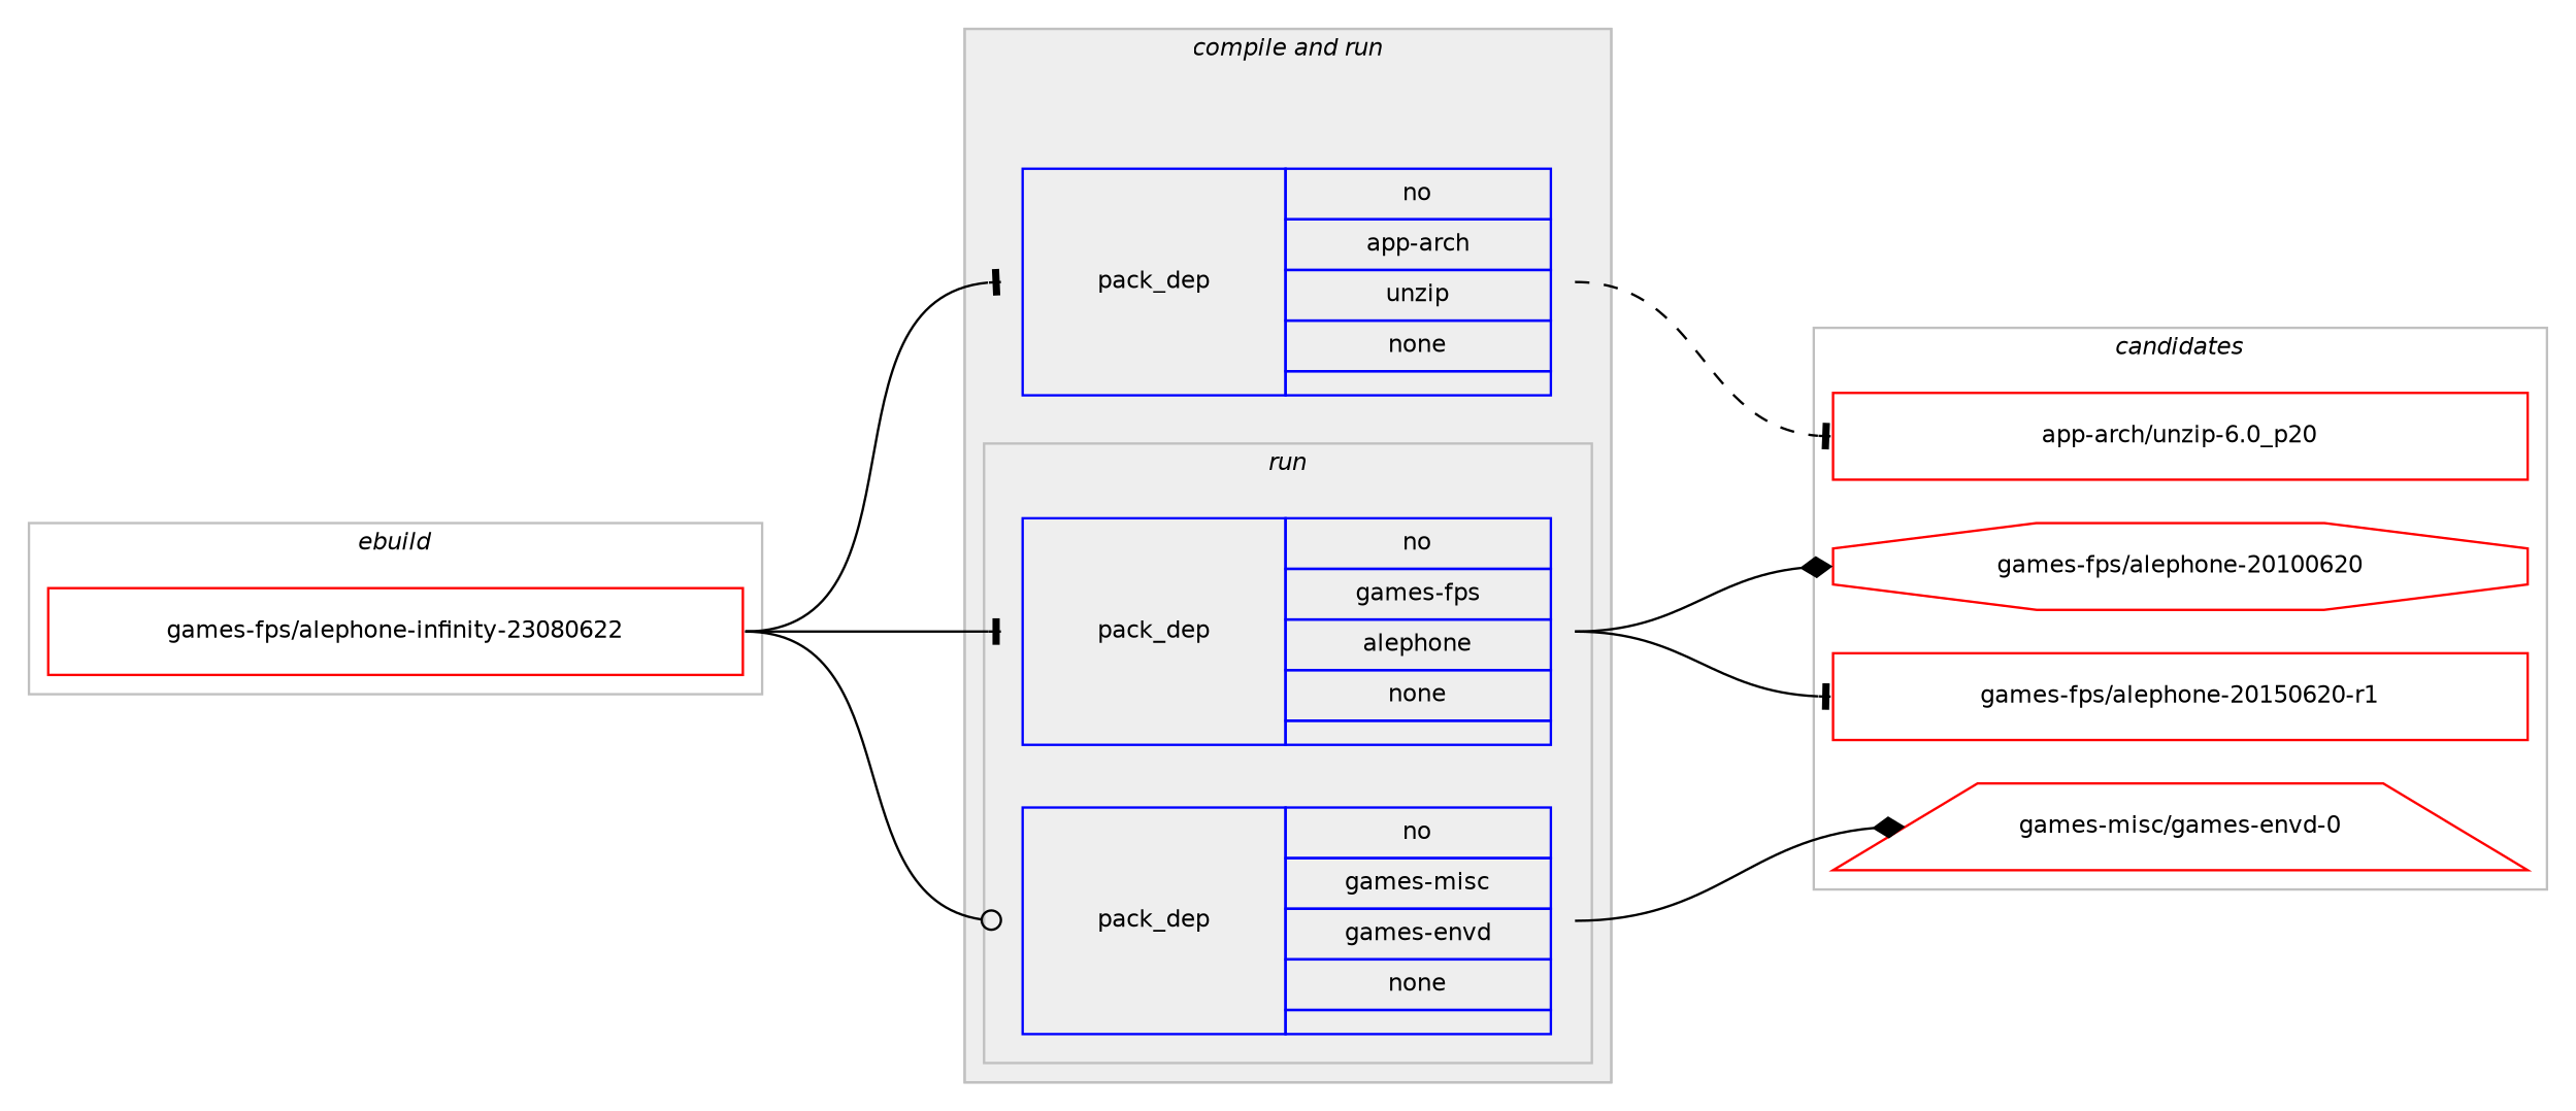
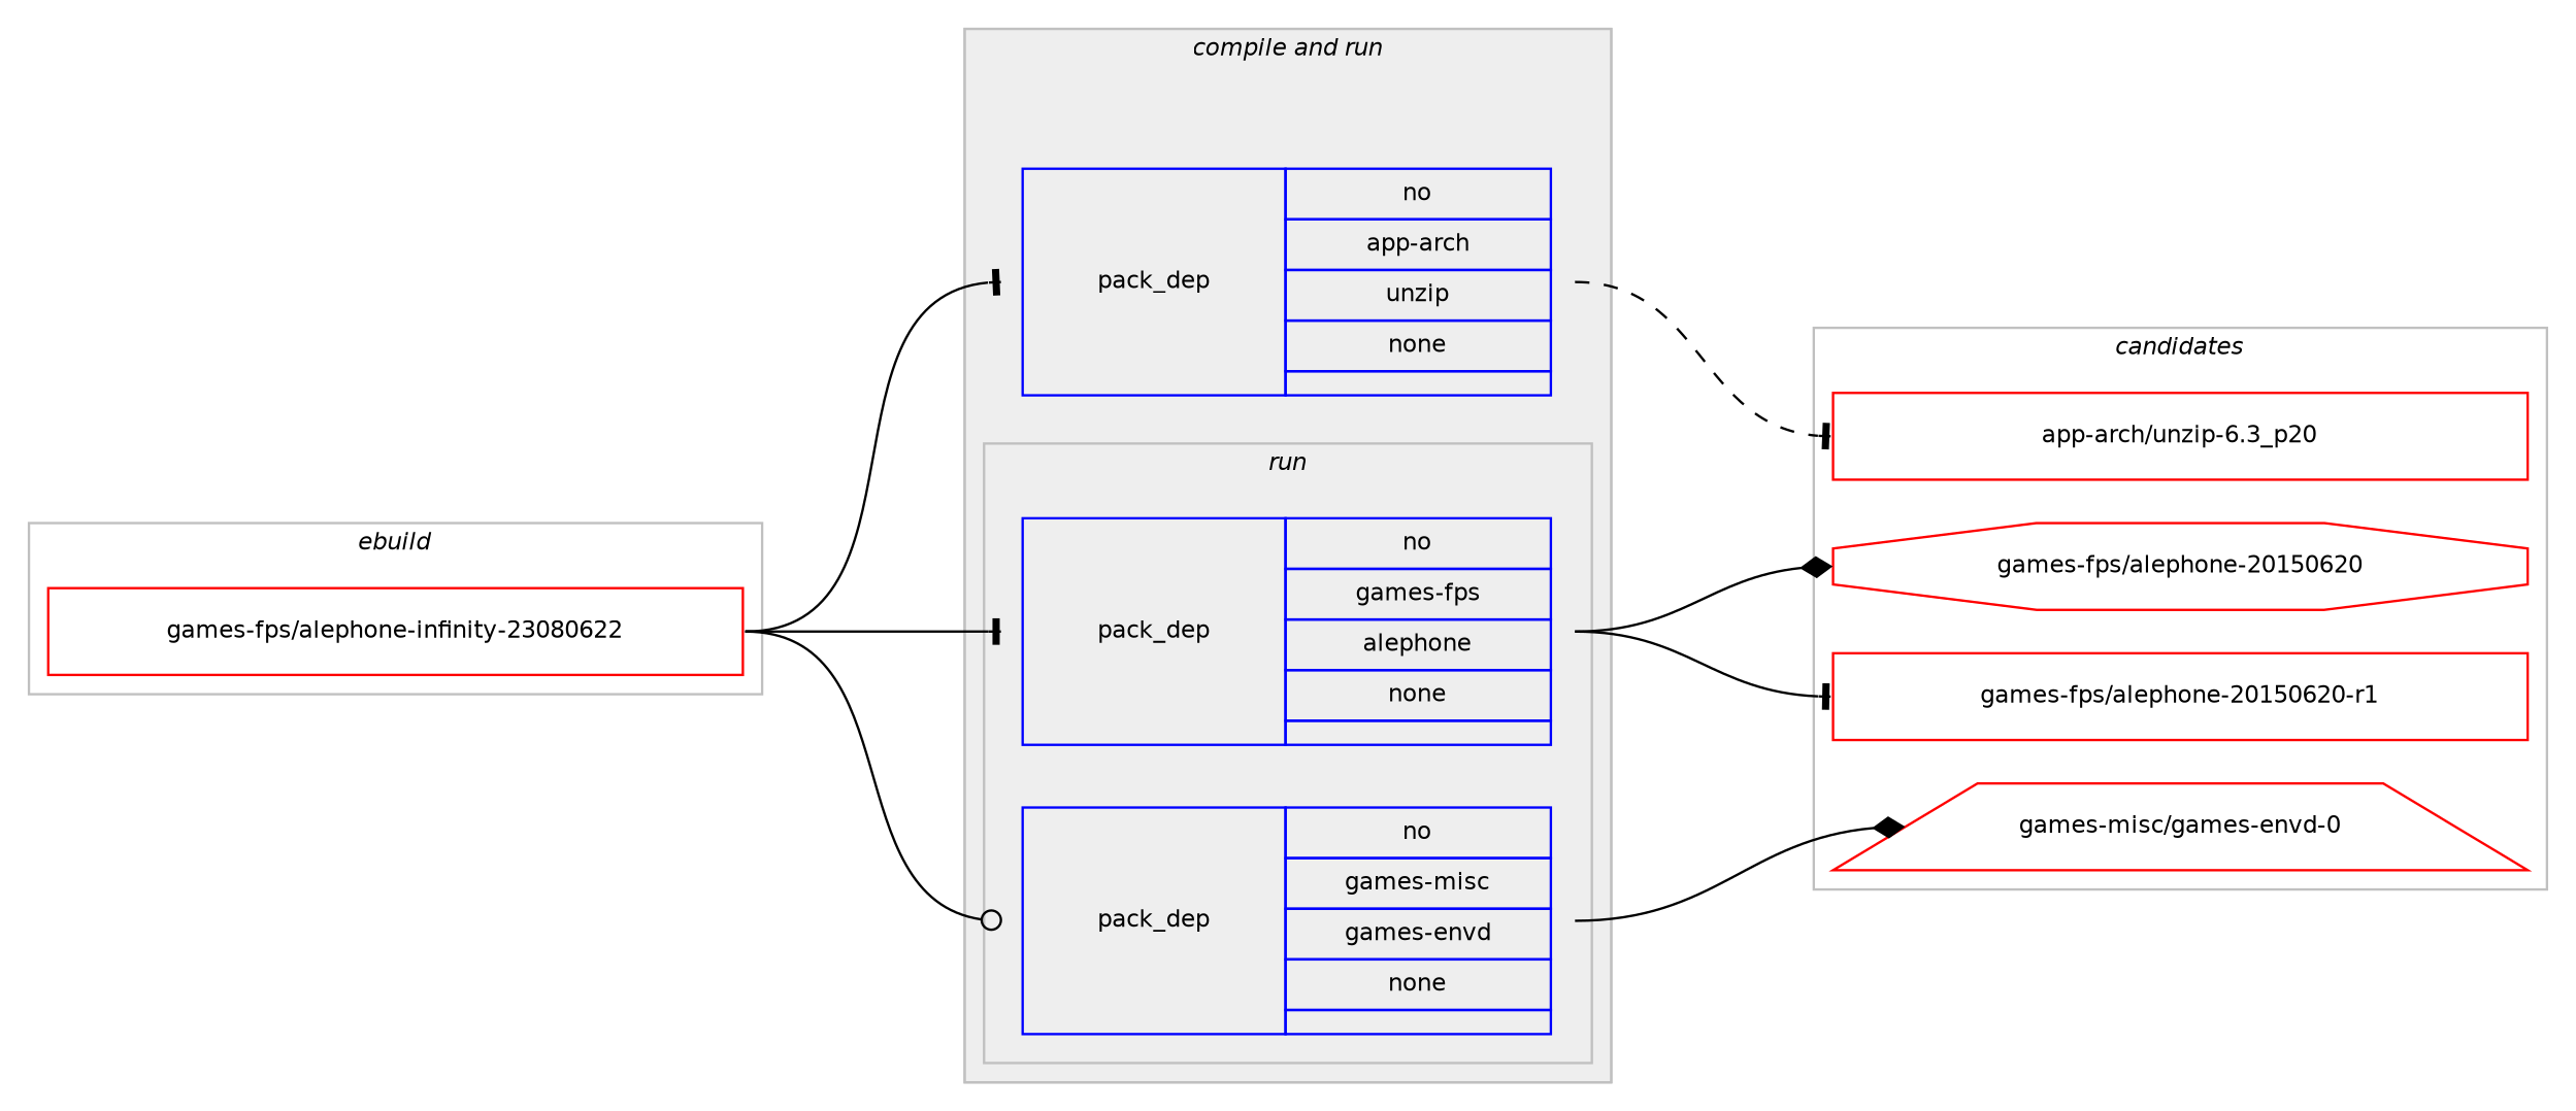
  digraph {
    compound=true
    concentrate=true
    fontname=Helvetica
    fontsize=10
    newrank=true
    rankdir=LR
    ranksep=1.5
    node [color=red fontname=Helvetica fontsize=10 shape=box]
    edge [arrowhead=tee headport=w style=solid tailport=e weight=100]
    n1 [label="games-fps/alephone-infinity-23080622" width=4]
    n2 [color=blue label=<<TABLE BORDER="0" CELLBORDER="1" CELLSPACING="0" CELLPADDING="4" WIDTH="220"><TR><TD ROWSPAN="6" CELLPADDING="30">pack_dep</TD></TR><TR><TD WIDTH="110">no</TD></TR><TR><TD>app-arch</TD></TR><TR><TD>unzip</TD></TR><TR><TD>none</TD></TR><TR><TD></TD></TR></TABLE>> shape=none]
    n3 [color=blue label=<<TABLE BORDER="0" CELLBORDER="1" CELLSPACING="0" CELLPADDING="4" WIDTH="220"><TR><TD ROWSPAN="6" CELLPADDING="30">pack_dep</TD></TR><TR><TD WIDTH="110">no</TD></TR><TR><TD>games-fps</TD></TR><TR><TD>alephone</TD></TR><TR><TD>none</TD></TR><TR><TD></TD></TR></TABLE>> shape=none]
    n4 [color=blue label=<<TABLE BORDER="0" CELLBORDER="1" CELLSPACING="0" CELLPADDING="4" WIDTH="220"><TR><TD ROWSPAN="6" CELLPADDING="30">pack_dep</TD></TR><TR><TD WIDTH="110">no</TD></TR><TR><TD>games-misc</TD></TR><TR><TD>games-envd</TD></TR><TR><TD>none</TD></TR><TR><TD></TD></TR></TABLE>> shape=none]
-   n5 [label="app-arch/unzip-6.0_p20" width=4]
-   n6 [label="games-fps/alephone-20100620" shape=octagon width=4]
+   n5 [label="app-arch/unzip-6.3_p20" width=4]
+   n6 [label="games-fps/alephone-20150620" shape=octagon width=4]
    n7 [label="games-fps/alephone-20150620-r1" width=4]
    n8 [label="games-misc/games-envd-0" shape=trapezium width=4]
    subgraph cluster_1 {
      color=gray
      label=<<i>ebuild</i>>
      rank=same
      n1
    }
    subgraph cluster_2 {
      color=gray
      label=<<i>dependencies</i>>
      subgraph cluster_3 {
        color=gray
        fillcolor="#eeeeee"
        label=<<i>compile</i>>
        style=filled
        subgraph sub_4 {
          color=gray
          fillcolor="#eeeeee"
          label=<<i>compile</i>>
          style=filled
          n2
        }
      }
      subgraph cluster_5 {
        color=gray
        fillcolor="#eeeeee"
        label=<<i>compile and run</i>>
        style=filled
      }
      subgraph cluster_6 {
        color=gray
        fillcolor="#eeeeee"
        label=<<i>run</i>>
        style=filled
        subgraph sub_7 {
          color=gray
          fillcolor="#eeeeee"
          label=<<i>run</i>>
          style=filled
          n3
        }
        subgraph sub_8 {
          color=gray
          fillcolor="#eeeeee"
          label=<<i>run</i>>
          style=filled
          n4
        }
      }
    }
    subgraph cluster_9 {
      color=gray
      label=<<i>candidates</i>>
      rank=same
      subgraph sub_10 {
        color=black
        label=<<i>candidates</i>>
        nodesep=1
        rank=same
        n5
      }
      subgraph sub_11 {
        color=black
        label=<<i>candidates</i>>
        nodesep=1
        rank=same
        n6
        n7
      }
      subgraph sub_12 {
        color=black
        label=<<i>candidates</i>>
        nodesep=1
        rank=same
        n8
      }
    }
    n1 -> n2 [weight=20]
    n1 -> n3 [weight=20]
    n1 -> n4 [arrowhead=odot weight=20]
    n2 -> n5 [style=dashed]
    n3 -> n6 [arrowhead=diamond]
    n3 -> n7
    n4 -> n8 [arrowhead=diamond]
  }
